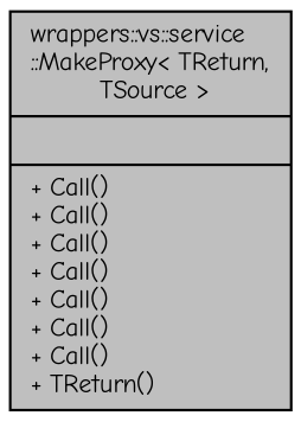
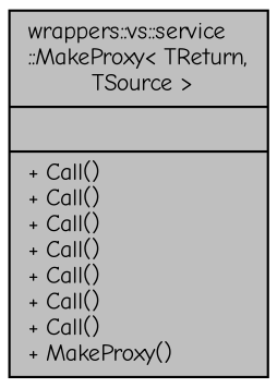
  digraph {
    fontname="Comic Neue"
-   n1 [color=black fillcolor=grey75 fontcolor=black fontname="Comic Neue" fontsize=10 height=0.2 label="{wrappers::vs::service\l::MakeProxy\< TReturn,\l TSource \>\n||+ Call()\l+ Call()\l+ Call()\l+ Call()\l+ Call()\l+ Call()\l+ Call()\l+ TReturn()\l}" shape=record style=filled width=0.4]
+   n1 [color=black fillcolor=grey75 fontcolor=black fontname="Comic Neue" fontsize=10 height=0.2 label="{wrappers::vs::service\l::MakeProxy\< TReturn,\l TSource \>\n||+ Call()\l+ Call()\l+ Call()\l+ Call()\l+ Call()\l+ Call()\l+ Call()\l+ MakeProxy()\l}" shape=record style=filled width=0.4]
  }
